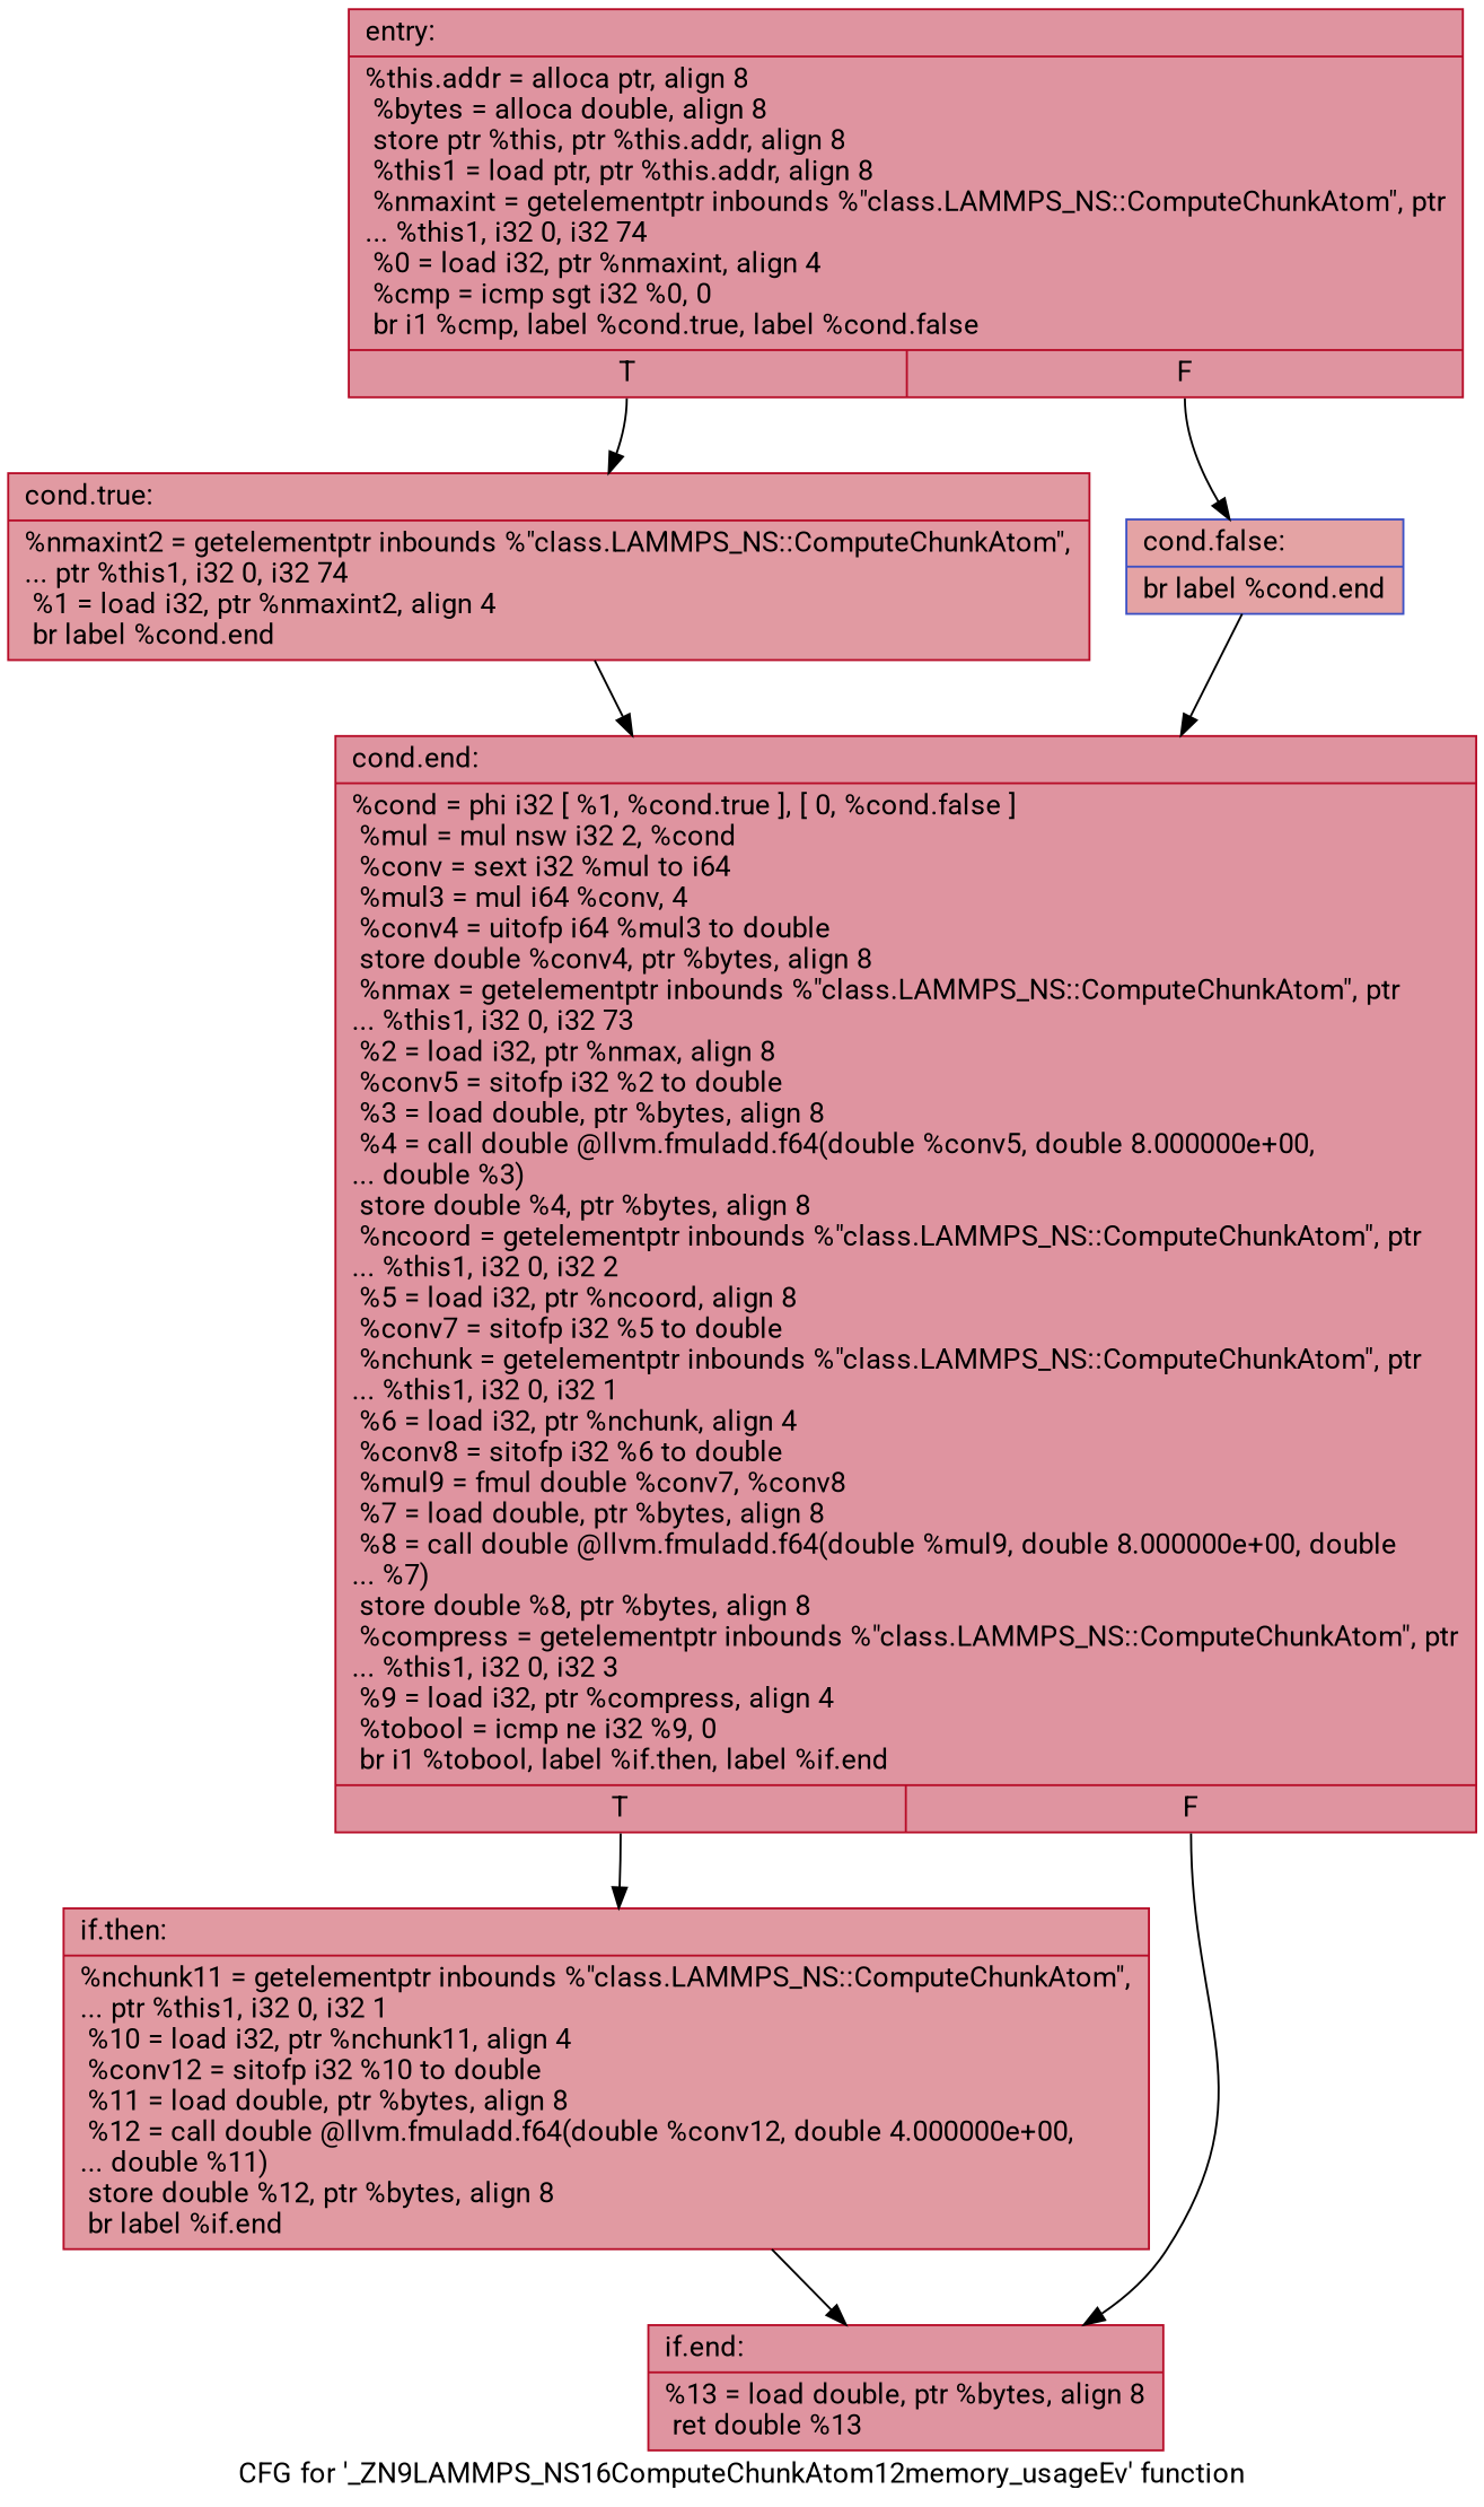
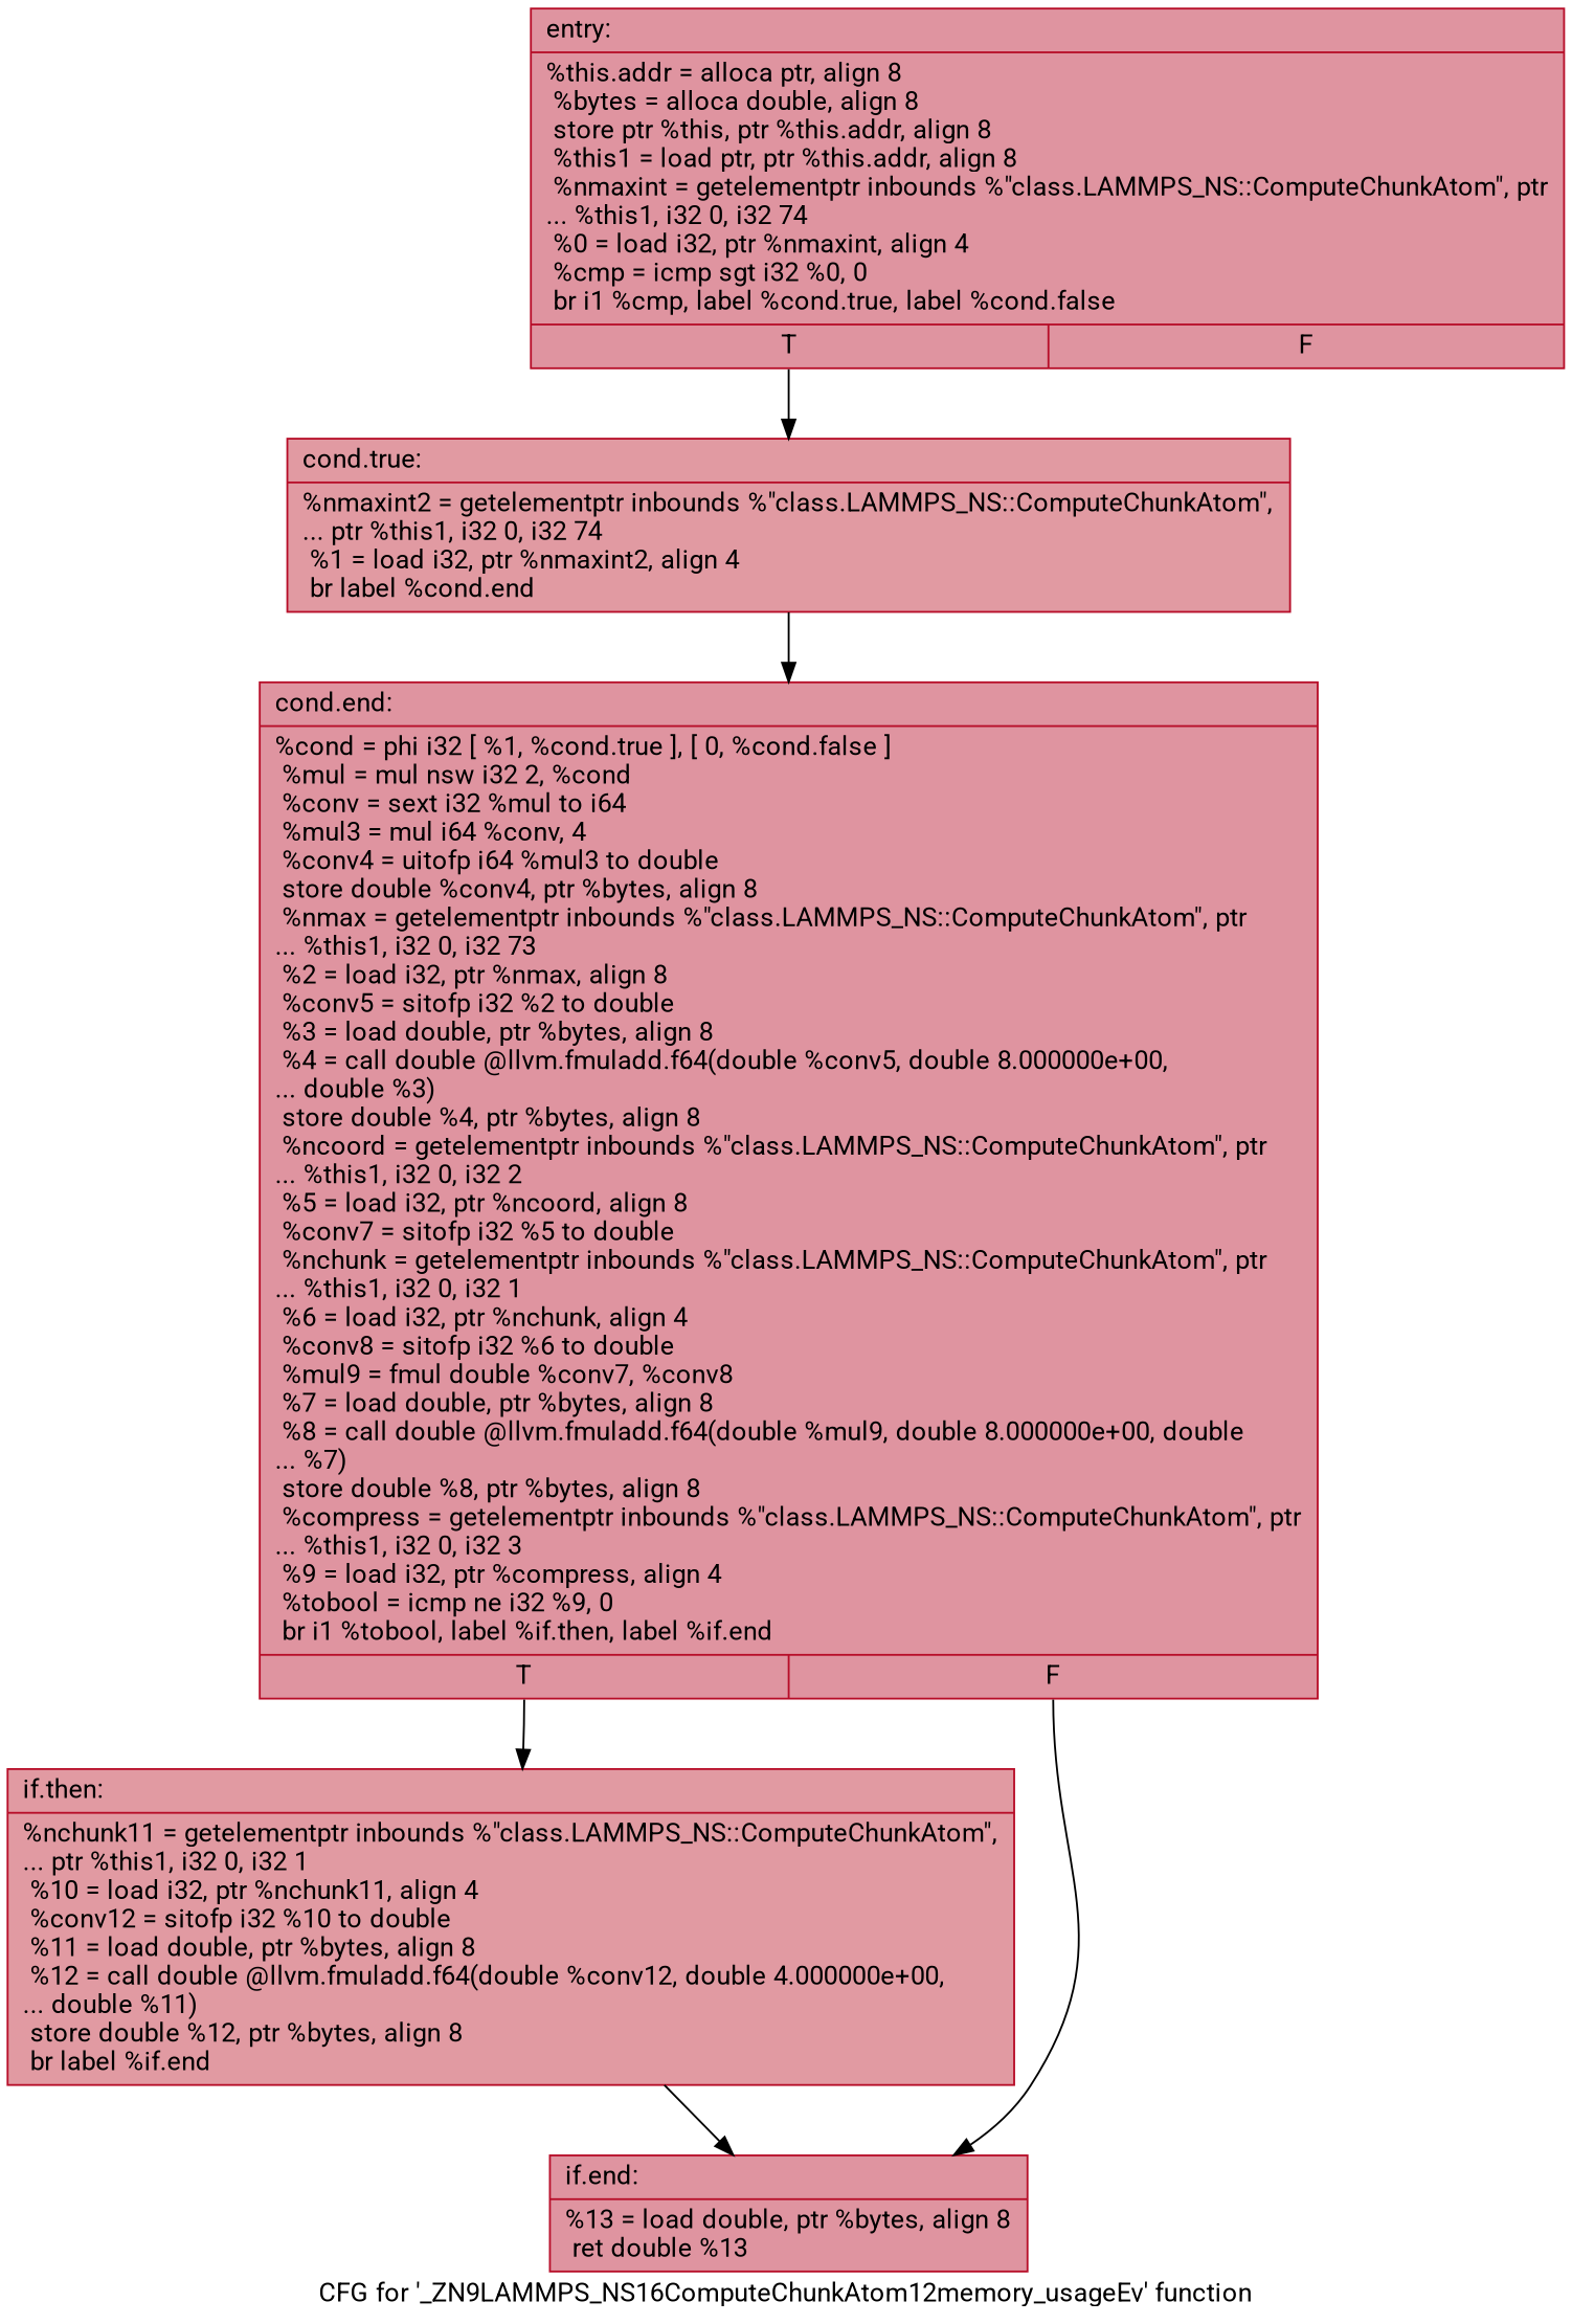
  digraph {
    label="CFG for '_ZN9LAMMPS_NS16ComputeChunkAtom12memory_usageEv' function"
    fontname=Roboto
    node [color="#b70d28ff" fillcolor="#b70d2870" fontname=Roboto shape=record style=filled]
    edge [fontname=Roboto]
    n1 [label="{entry:\l|  %this.addr = alloca ptr, align 8\l  %bytes = alloca double, align 8\l  store ptr %this, ptr %this.addr, align 8\l  %this1 = load ptr, ptr %this.addr, align 8\l  %nmaxint = getelementptr inbounds %\"class.LAMMPS_NS::ComputeChunkAtom\", ptr\l... %this1, i32 0, i32 74\l  %0 = load i32, ptr %nmaxint, align 4\l  %cmp = icmp sgt i32 %0, 0\l  br i1 %cmp, label %cond.true, label %cond.false\l|{<s0>T|<s1>F}}"]
    n2 [fillcolor="#bb1b2c70" label="{cond.true:\l|  %nmaxint2 = getelementptr inbounds %\"class.LAMMPS_NS::ComputeChunkAtom\",\l... ptr %this1, i32 0, i32 74\l  %1 = load i32, ptr %nmaxint2, align 4\l  br label %cond.end\l}"]
-   n3 [color="#3d50c3ff" fillcolor="#c32e3170" label="{cond.false:\l|  br label %cond.end\l}"]
    n4 [label="{cond.end:\l|  %cond = phi i32 [ %1, %cond.true ], [ 0, %cond.false ]\l  %mul = mul nsw i32 2, %cond\l  %conv = sext i32 %mul to i64\l  %mul3 = mul i64 %conv, 4\l  %conv4 = uitofp i64 %mul3 to double\l  store double %conv4, ptr %bytes, align 8\l  %nmax = getelementptr inbounds %\"class.LAMMPS_NS::ComputeChunkAtom\", ptr\l... %this1, i32 0, i32 73\l  %2 = load i32, ptr %nmax, align 8\l  %conv5 = sitofp i32 %2 to double\l  %3 = load double, ptr %bytes, align 8\l  %4 = call double @llvm.fmuladd.f64(double %conv5, double 8.000000e+00,\l... double %3)\l  store double %4, ptr %bytes, align 8\l  %ncoord = getelementptr inbounds %\"class.LAMMPS_NS::ComputeChunkAtom\", ptr\l... %this1, i32 0, i32 2\l  %5 = load i32, ptr %ncoord, align 8\l  %conv7 = sitofp i32 %5 to double\l  %nchunk = getelementptr inbounds %\"class.LAMMPS_NS::ComputeChunkAtom\", ptr\l... %this1, i32 0, i32 1\l  %6 = load i32, ptr %nchunk, align 4\l  %conv8 = sitofp i32 %6 to double\l  %mul9 = fmul double %conv7, %conv8\l  %7 = load double, ptr %bytes, align 8\l  %8 = call double @llvm.fmuladd.f64(double %mul9, double 8.000000e+00, double\l... %7)\l  store double %8, ptr %bytes, align 8\l  %compress = getelementptr inbounds %\"class.LAMMPS_NS::ComputeChunkAtom\", ptr\l... %this1, i32 0, i32 3\l  %9 = load i32, ptr %compress, align 4\l  %tobool = icmp ne i32 %9, 0\l  br i1 %tobool, label %if.then, label %if.end\l|{<s0>T|<s1>F}}"]
    n5 [fillcolor="#bb1b2c70" label="{if.then:\l|  %nchunk11 = getelementptr inbounds %\"class.LAMMPS_NS::ComputeChunkAtom\",\l... ptr %this1, i32 0, i32 1\l  %10 = load i32, ptr %nchunk11, align 4\l  %conv12 = sitofp i32 %10 to double\l  %11 = load double, ptr %bytes, align 8\l  %12 = call double @llvm.fmuladd.f64(double %conv12, double 4.000000e+00,\l... double %11)\l  store double %12, ptr %bytes, align 8\l  br label %if.end\l}"]
    n6 [label="{if.end:\l|  %13 = load double, ptr %bytes, align 8\l  ret double %13\l}"]
    n1 -> n2 [tailport=s0]
-   n1 -> n3 [tailport=s1]
    n2 -> n4
-   n3 -> n4
    n4 -> n5 [tailport=s0]
    n4 -> n6 [tailport=s1]
    n5 -> n6
  }
